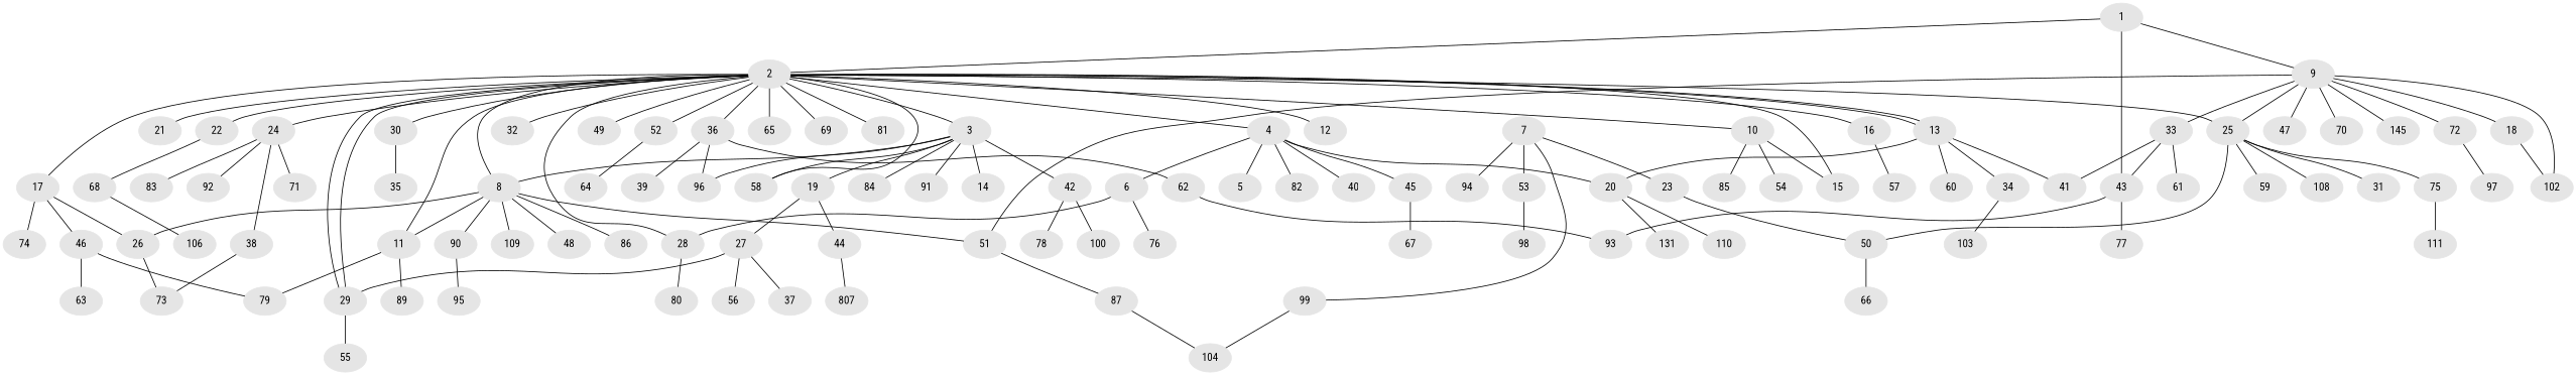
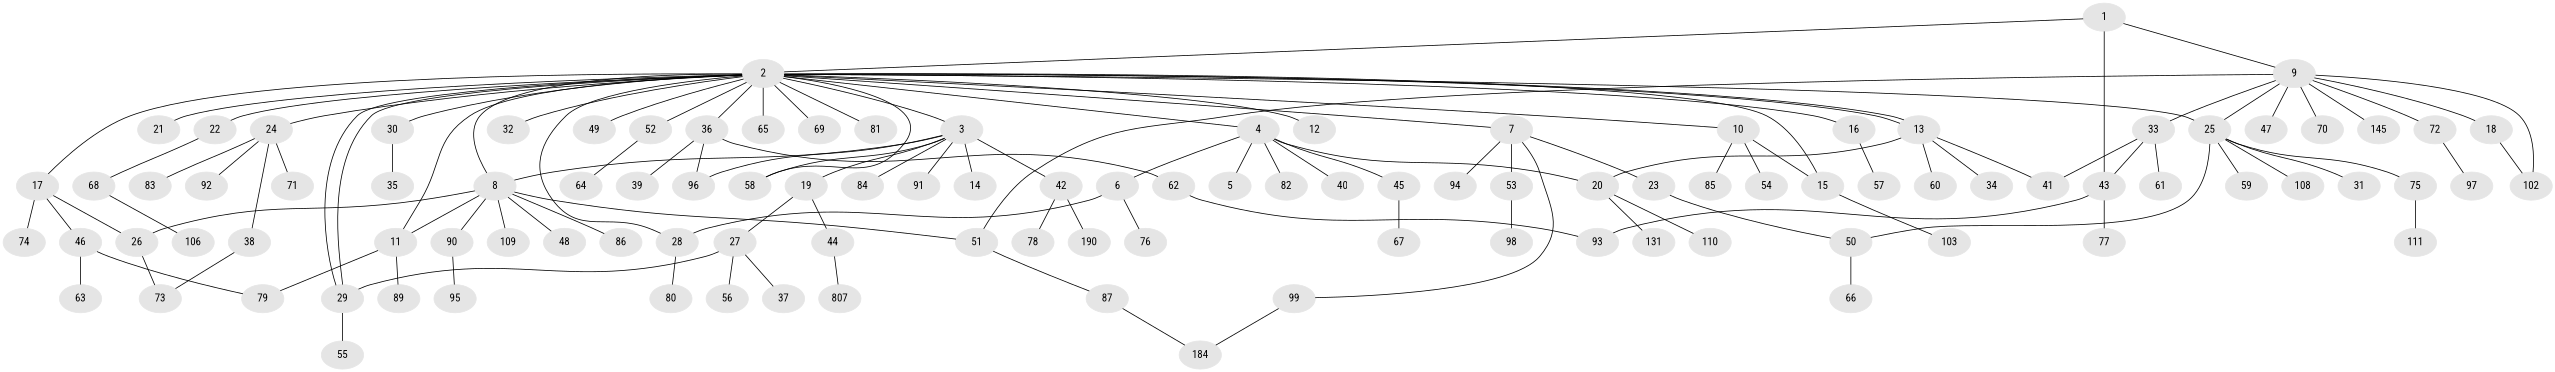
  graph {
    fontname="Roboto Condensed"
    node [color=gray90 fontname="Roboto Condensed" style=filled]
    edge [fontname="Roboto Condensed"]
    1
    2
    9
    43
    3
    4
    7
    8
    10
    11
    12
    13
    15
    16
    17
    21
    22
    24
    25
    28
    29
    30
    32
    36
    49
    52
    58
    65
    69
    81
    51
    18
    33
    47
    70
    72
    102
    n38 [label=145]
    77
    93
    14
    19
    42
    84
    91
    96
    5
    6
    20
    40
    45
    82
    23
    53
    94
    99
    26
    48
    86
    90
    109
    54
    85
    79
    89
    34
    41
    60
    103
    57
    46
    74
    68
    38
    71
    83
    92
    50
    31
    59
    75
    108
    80
    55
    35
    39
    62
    64
    27
    44
    78
-   100
+   100 [label=190]
    76
    n94 [label=131]
    110
    67
    98
-   104
+   104 [label=184]
    73
    87
    95
    61
    97
    63
    37
    56
    n107 [label=807]
    106
    66
    111
    1 -- 2
    1 -- 9
    1 -- 43
    2 -- 3
    2 -- 4
+   2 -- 7
    2 -- 8
    2 -- 10
    2 -- 11
    2 -- 12
    2 -- 13
    2 -- 13
    2 -- 15
    2 -- 16
    2 -- 17
    2 -- 21
    2 -- 22
    2 -- 24
    2 -- 25
    2 -- 28
    2 -- 29
    2 -- 29
    2 -- 30
    2 -- 32
    2 -- 36
    2 -- 49
    2 -- 52
    2 -- 58
    2 -- 65
    2 -- 69
    2 -- 81
    9 -- 25
    9 -- 51
    9 -- 18
    9 -- 33
    9 -- 47
    9 -- 70
    9 -- 72
    9 -- 102
    9 -- n38
    43 -- 77
    43 -- 93
    3 -- 8
    3 -- 58
    3 -- 14
    3 -- 19
    3 -- 42
    3 -- 84
    3 -- 91
    3 -- 96
    4 -- 5
    4 -- 6
    4 -- 20
    4 -- 40
    4 -- 45
    4 -- 82
    7 -- 23
    7 -- 53
    7 -- 94
    7 -- 99
    8 -- 11
    8 -- 51
    8 -- 26
    8 -- 48
    8 -- 86
    8 -- 90
    8 -- 109
    10 -- 15
    10 -- 54
    10 -- 85
    11 -- 79
    11 -- 89
    13 -- 20
    13 -- 34
    13 -- 41
    13 -- 60
-   34 -- 103
+   15 -- 103
    16 -- 57
    17 -- 26
    17 -- 46
    17 -- 74
    22 -- 68
    24 -- 38
    24 -- 71
    24 -- 83
    24 -- 92
    25 -- 50
    25 -- 31
    25 -- 59
    25 -- 75
    25 -- 108
    28 -- 80
    29 -- 55
    30 -- 35
    36 -- 96
    36 -- 39
    36 -- 62
    52 -- 64
    51 -- 87
    18 -- 102
    33 -- 43
    33 -- 41
    33 -- 61
    72 -- 97
    19 -- 27
    19 -- 44
    42 -- 78
    42 -- 100
    6 -- 28
    6 -- 76
    20 -- n94
    20 -- 110
    45 -- 67
    23 -- 50
    53 -- 98
    99 -- 104
    26 -- 73
    90 -- 95
    46 -- 79
    46 -- 63
    68 -- 106
    38 -- 73
    50 -- 66
    75 -- 111
    62 -- 93
    27 -- 29
    27 -- 37
    27 -- 56
    44 -- n107
    87 -- 104
  }
